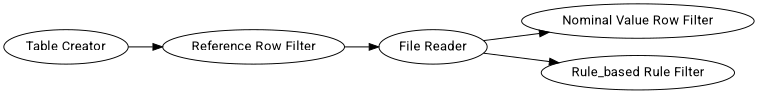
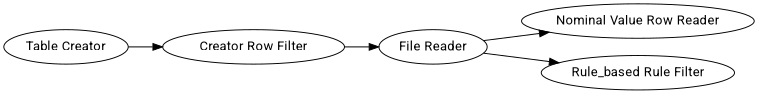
  digraph {
    fontname=Roboto
    rankdir=LR
    node [fontname=Roboto]
    edge [fontname=Roboto]
-   n1 [label="Nominal Value Row Filter"]
-   n2 [label="Reference Row Filter"]
+   n1 [label="Nominal Value Row Reader"]
+   n2 [label="Creator Row Filter"]
    n3 [label="File Reader"]
    n4 [label="Rule_based Rule Filter"]
    n5 [label="Table Creator"]
    n2 -> n3
    n3 -> n1
    n3 -> n4
    n5 -> n2
  }
